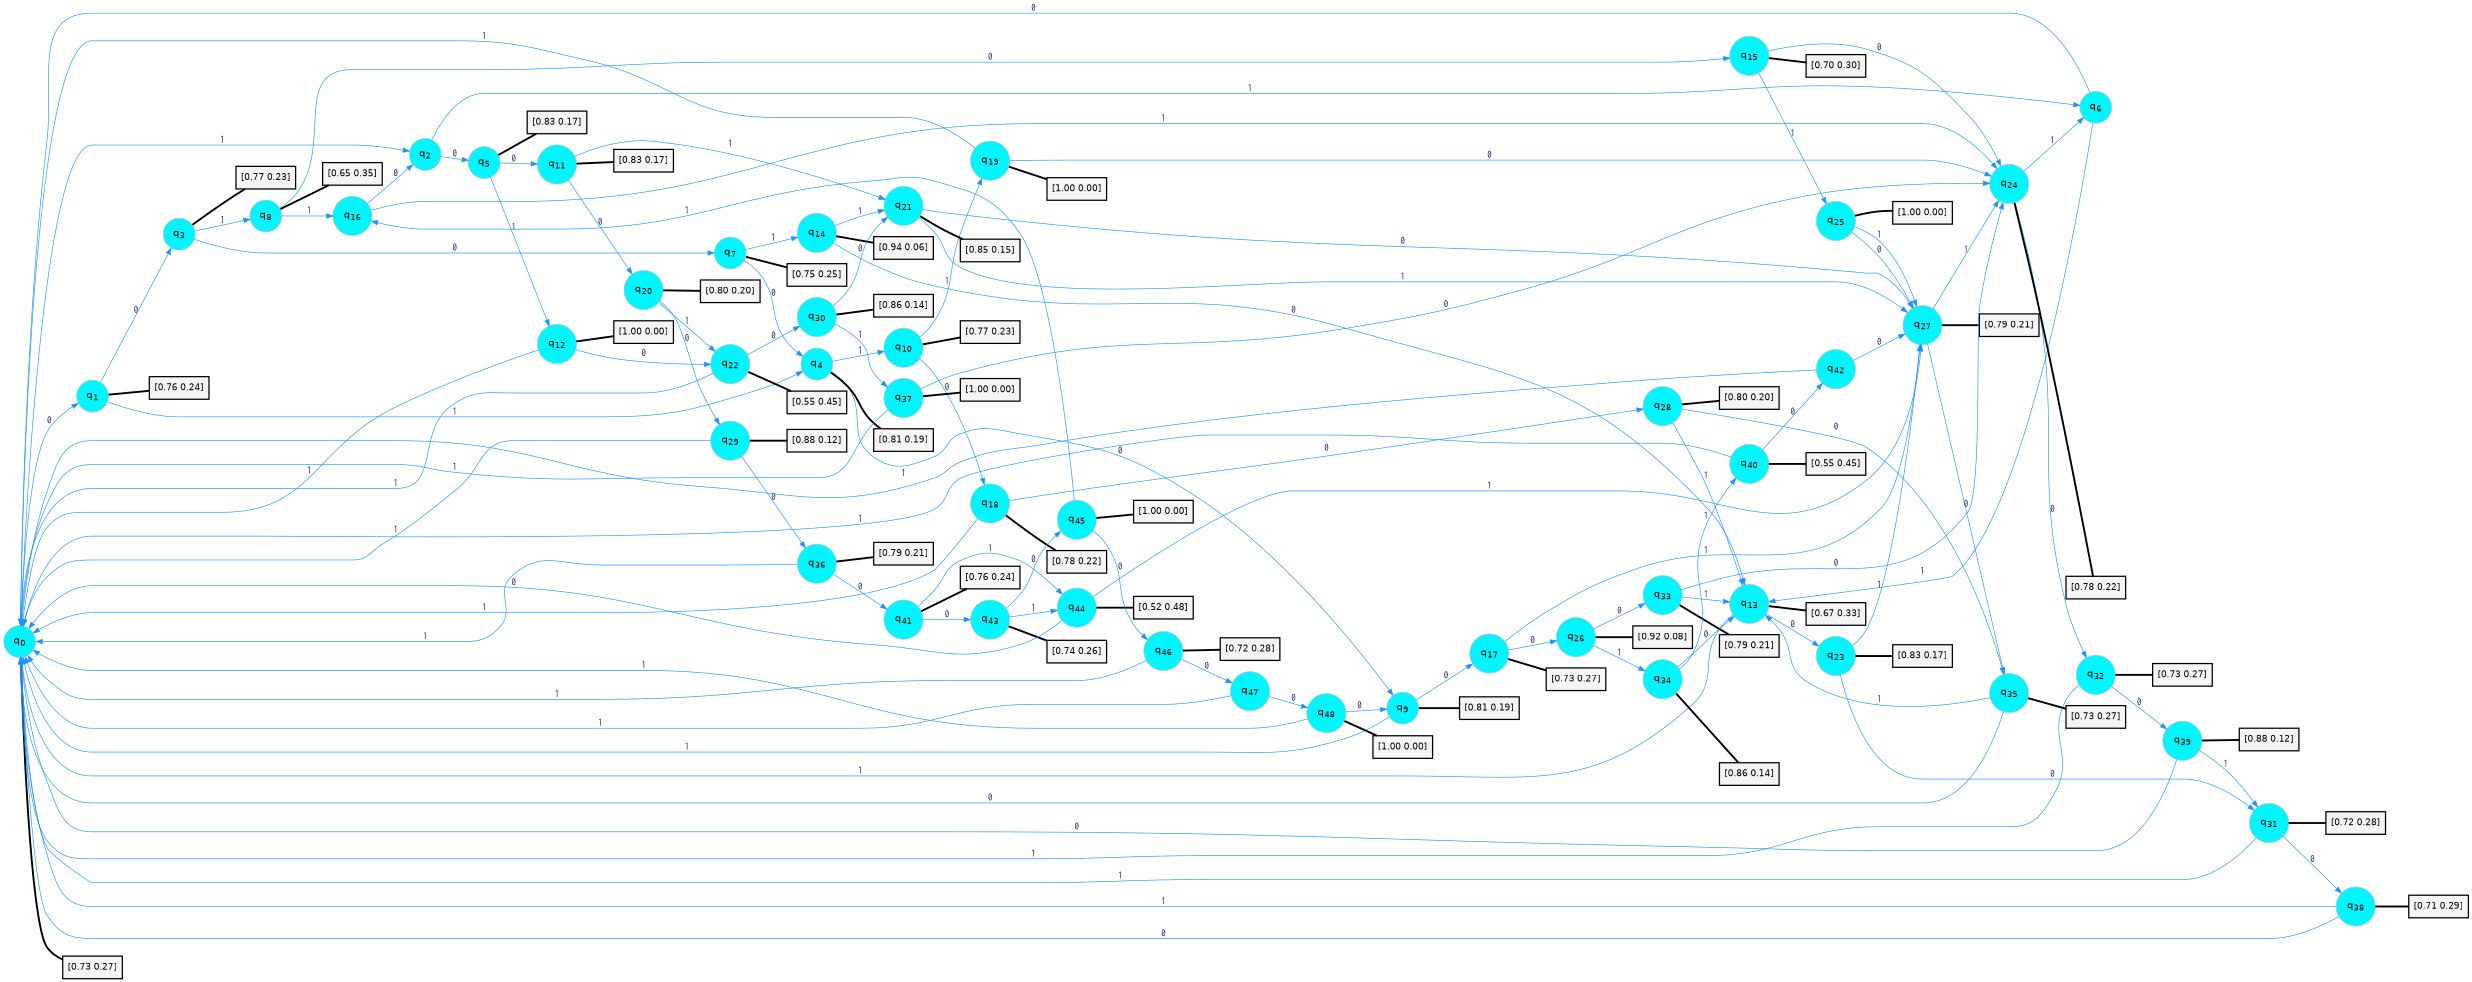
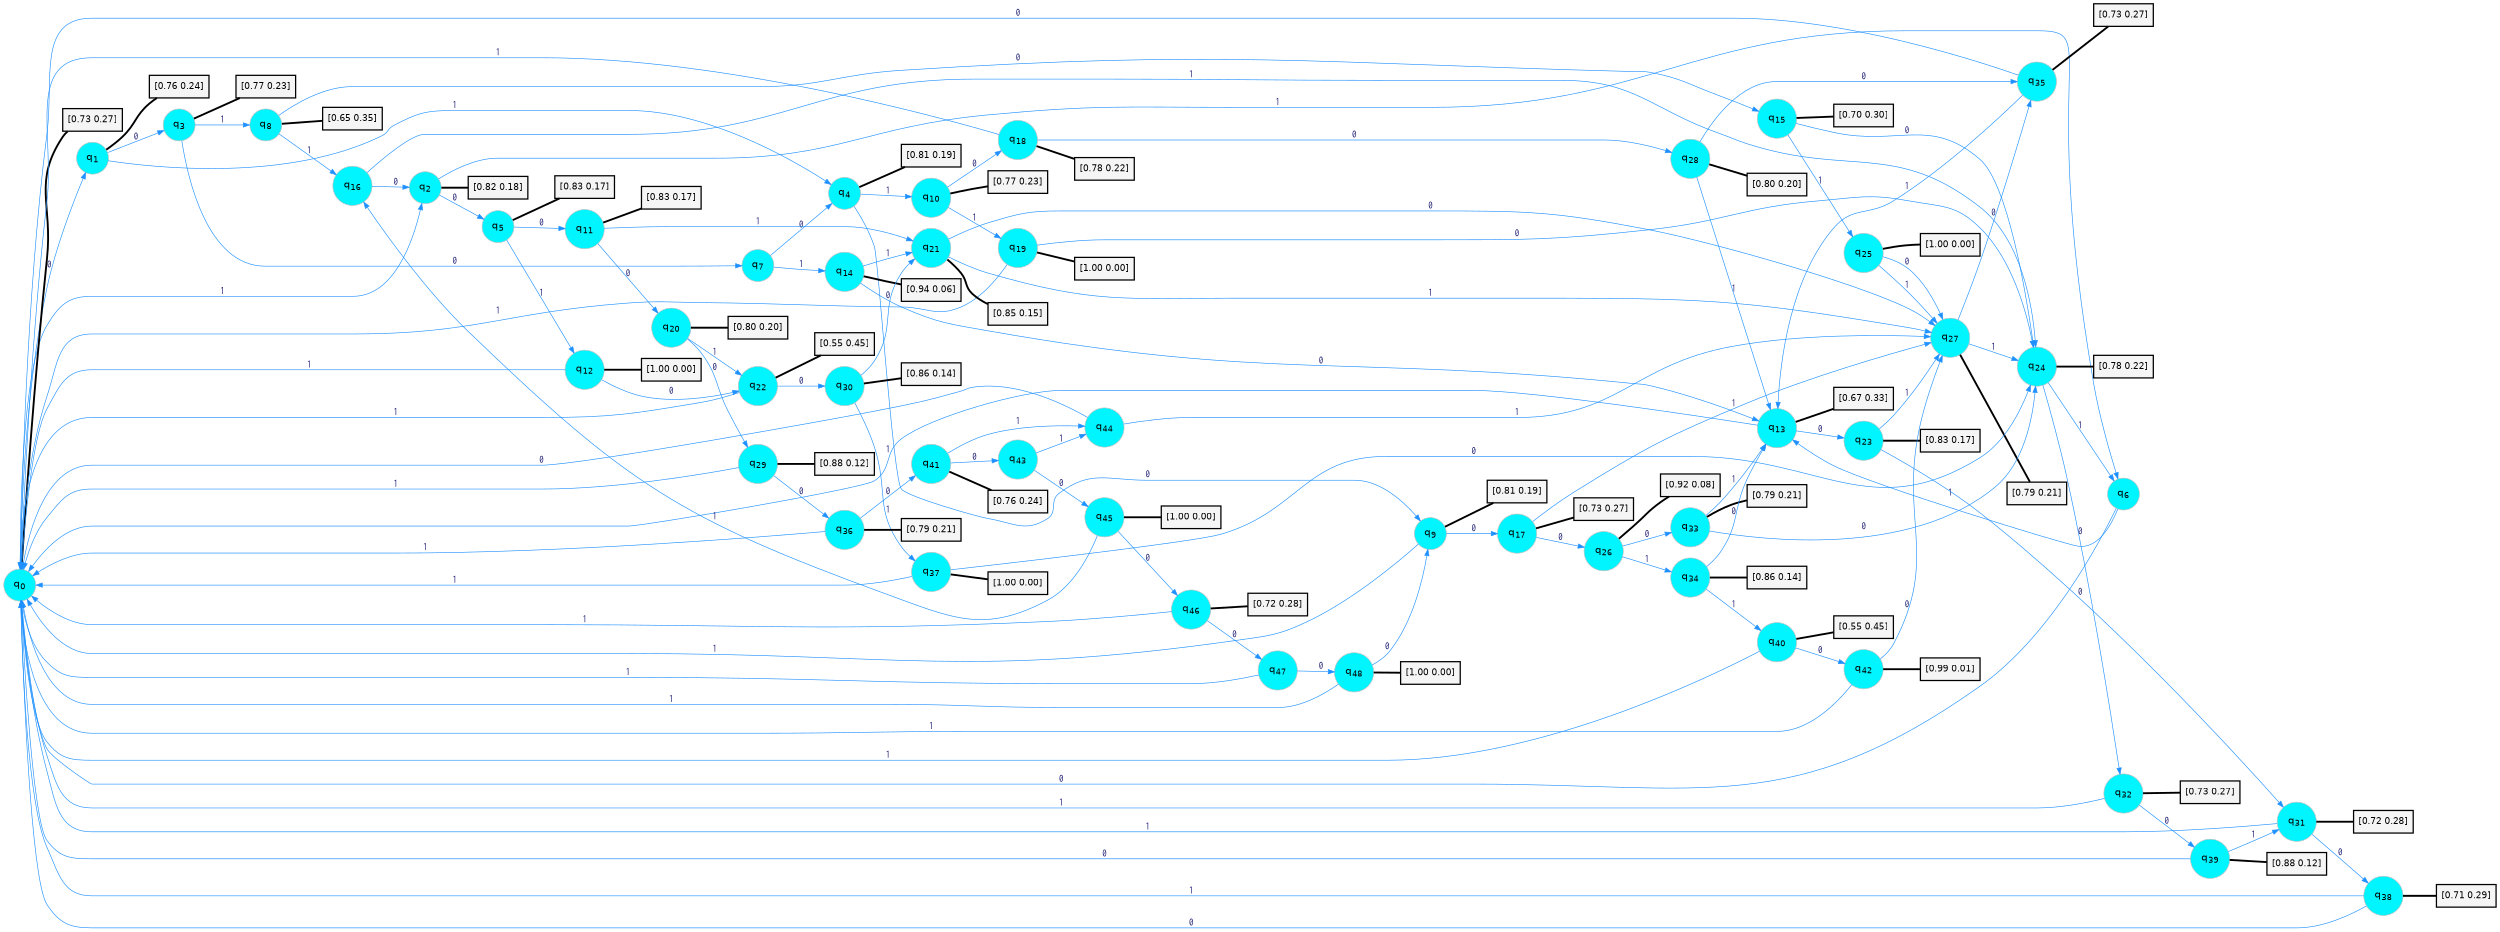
  digraph {
    rankdir=LR
    node [color=gray fillcolor=turquoise1 fontcolor=black fontname=Helvetica fontsize=16 fontweight=bold shape=circle style=filled]
    edge [arrowsize=1 color=dodgerblue1 fontcolor=midnightblue fontname=courier fontweight=bold penwidth=1 style=solid weight=20]
    n1 [label=<q<SUB>0</SUB>>]
    n2 [label=<q<SUB>1</SUB>>]
    n3 [label=<q<SUB>2</SUB>>]
    n4 [color=black fillcolor=whitesmoke fontsize=14 label="[0.73 0.27]" penwidth=2 shape=box]
    n5 [label=<q<SUB>3</SUB>>]
    n6 [label=<q<SUB>4</SUB>>]
    n7 [color=black fillcolor=whitesmoke fontsize=14 label="[0.76 0.24]" penwidth=2 shape=box]
    n8 [label=<q<SUB>5</SUB>>]
    n9 [label=<q<SUB>6</SUB>>]
+   n10 [color=black fillcolor=whitesmoke fontsize=14 label="[0.82 0.18]" penwidth=2 shape=box]
    n11 [label=<q<SUB>7</SUB>>]
    n12 [label=<q<SUB>8</SUB>>]
    n13 [color=black fillcolor=whitesmoke fontsize=14 label="[0.77 0.23]" penwidth=2 shape=box]
    n14 [label=<q<SUB>9</SUB>>]
    n15 [label=<q<SUB>10</SUB>>]
    n16 [color=black fillcolor=whitesmoke fontsize=14 label="[0.81 0.19]" penwidth=2 shape=box]
    n17 [label=<q<SUB>11</SUB>>]
    n18 [label=<q<SUB>12</SUB>>]
    n19 [color=black fillcolor=whitesmoke fontsize=14 label="[0.83 0.17]" penwidth=2 shape=box]
    n20 [label=<q<SUB>13</SUB>>]
    n21 [label=<q<SUB>14</SUB>>]
-   n22 [color=black fillcolor=whitesmoke fontsize=14 label="[0.75 0.25]" penwidth=2 shape=box]
    n23 [label=<q<SUB>15</SUB>>]
    n24 [label=<q<SUB>16</SUB>>]
    n25 [color=black fillcolor=whitesmoke fontsize=14 label="[0.65 0.35]" penwidth=2 shape=box]
    n26 [label=<q<SUB>17</SUB>>]
    n27 [color=black fillcolor=whitesmoke fontsize=14 label="[0.81 0.19]" penwidth=2 shape=box]
    n28 [label=<q<SUB>18</SUB>>]
    n29 [label=<q<SUB>19</SUB>>]
    n30 [color=black fillcolor=whitesmoke fontsize=14 label="[0.77 0.23]" penwidth=2 shape=box]
    n31 [label=<q<SUB>20</SUB>>]
    n32 [label=<q<SUB>21</SUB>>]
    n33 [color=black fillcolor=whitesmoke fontsize=14 label="[0.83 0.17]" penwidth=2 shape=box]
    n34 [label=<q<SUB>22</SUB>>]
    n35 [color=black fillcolor=whitesmoke fontsize=14 label="[1.00 0.00]" penwidth=2 shape=box]
    n36 [label=<q<SUB>23</SUB>>]
    n37 [color=black fillcolor=whitesmoke fontsize=14 label="[0.67 0.33]" penwidth=2 shape=box]
    n38 [color=black fillcolor=whitesmoke fontsize=14 label="[0.94 0.06]" penwidth=2 shape=box]
    n39 [label=<q<SUB>24</SUB>>]
    n40 [label=<q<SUB>25</SUB>>]
    n41 [color=black fillcolor=whitesmoke fontsize=14 label="[0.70 0.30]" penwidth=2 shape=box]
    n42 [label=<q<SUB>26</SUB>>]
    n43 [label=<q<SUB>27</SUB>>]
    n44 [color=black fillcolor=whitesmoke fontsize=14 label="[0.73 0.27]" penwidth=2 shape=box]
    n45 [label=<q<SUB>28</SUB>>]
    n46 [color=black fillcolor=whitesmoke fontsize=14 label="[0.78 0.22]" penwidth=2 shape=box]
    n47 [color=black fillcolor=whitesmoke fontsize=14 label="[1.00 0.00]" penwidth=2 shape=box]
    n48 [label=<q<SUB>29</SUB>>]
    n49 [color=black fillcolor=whitesmoke fontsize=14 label="[0.80 0.20]" penwidth=2 shape=box]
    n50 [color=black fillcolor=whitesmoke fontsize=14 label="[0.85 0.15]" penwidth=2 shape=box]
    n51 [label=<q<SUB>30</SUB>>]
    n52 [color=black fillcolor=whitesmoke fontsize=14 label="[0.55 0.45]" penwidth=2 shape=box]
    n53 [label=<q<SUB>31</SUB>>]
    n54 [color=black fillcolor=whitesmoke fontsize=14 label="[0.83 0.17]" penwidth=2 shape=box]
    n55 [label=<q<SUB>32</SUB>>]
    n56 [color=black fillcolor=whitesmoke fontsize=14 label="[0.78 0.22]" penwidth=2 shape=box]
    n57 [color=black fillcolor=whitesmoke fontsize=14 label="[1.00 0.00]" penwidth=2 shape=box]
    n58 [label=<q<SUB>33</SUB>>]
    n59 [label=<q<SUB>34</SUB>>]
    n60 [color=black fillcolor=whitesmoke fontsize=14 label="[0.92 0.08]" penwidth=2 shape=box]
    n61 [label=<q<SUB>35</SUB>>]
    n62 [color=black fillcolor=whitesmoke fontsize=14 label="[0.79 0.21]" penwidth=2 shape=box]
    n63 [color=black fillcolor=whitesmoke fontsize=14 label="[0.80 0.20]" penwidth=2 shape=box]
    n64 [label=<q<SUB>36</SUB>>]
    n65 [color=black fillcolor=whitesmoke fontsize=14 label="[0.88 0.12]" penwidth=2 shape=box]
    n66 [label=<q<SUB>37</SUB>>]
    n67 [color=black fillcolor=whitesmoke fontsize=14 label="[0.86 0.14]" penwidth=2 shape=box]
    n68 [label=<q<SUB>38</SUB>>]
    n69 [color=black fillcolor=whitesmoke fontsize=14 label="[0.72 0.28]" penwidth=2 shape=box]
    n70 [label=<q<SUB>39</SUB>>]
    n71 [color=black fillcolor=whitesmoke fontsize=14 label="[0.73 0.27]" penwidth=2 shape=box]
    n72 [color=black fillcolor=whitesmoke fontsize=14 label="[0.79 0.21]" penwidth=2 shape=box]
    n73 [label=<q<SUB>40</SUB>>]
    n74 [color=black fillcolor=whitesmoke fontsize=14 label="[0.86 0.14]" penwidth=2 shape=box]
    n75 [color=black fillcolor=whitesmoke fontsize=14 label="[0.73 0.27]" penwidth=2 shape=box]
    n76 [label=<q<SUB>41</SUB>>]
    n77 [color=black fillcolor=whitesmoke fontsize=14 label="[0.79 0.21]" penwidth=2 shape=box]
    n78 [color=black fillcolor=whitesmoke fontsize=14 label="[1.00 0.00]" penwidth=2 shape=box]
    n79 [color=black fillcolor=whitesmoke fontsize=14 label="[0.71 0.29]" penwidth=2 shape=box]
    n80 [color=black fillcolor=whitesmoke fontsize=14 label="[0.88 0.12]" penwidth=2 shape=box]
    n81 [label=<q<SUB>42</SUB>>]
    n82 [color=black fillcolor=whitesmoke fontsize=14 label="[0.55 0.45]" penwidth=2 shape=box]
    n83 [label=<q<SUB>43</SUB>>]
    n84 [label=<q<SUB>44</SUB>>]
    n85 [color=black fillcolor=whitesmoke fontsize=14 label="[0.76 0.24]" penwidth=2 shape=box]
+   n86 [color=black fillcolor=whitesmoke fontsize=14 label="[0.99 0.01]" penwidth=2 shape=box]
    n87 [label=<q<SUB>45</SUB>>]
-   n88 [color=black fillcolor=whitesmoke fontsize=14 label="[0.74 0.26]" penwidth=2 shape=box]
-   n89 [color=black fillcolor=whitesmoke fontsize=14 label="[0.52 0.48]" penwidth=2 shape=box]
    n90 [label=<q<SUB>46</SUB>>]
    n91 [color=black fillcolor=whitesmoke fontsize=14 label="[1.00 0.00]" penwidth=2 shape=box]
    n92 [label=<q<SUB>47</SUB>>]
    n93 [color=black fillcolor=whitesmoke fontsize=14 label="[0.72 0.28]" penwidth=2 shape=box]
    n94 [label=<q<SUB>48</SUB>>]
    n95 [color=black fillcolor=whitesmoke fontsize=14 label="[1.00 0.00]" penwidth=2 shape=box]
    n1 -> n2 [label=0]
    n1 -> n3 [label=1]
    n1 -> n4 [arrowhead=none color=black penwidth=3]
    n2 -> n5 [label=0]
    n2 -> n6 [label=1]
    n2 -> n7 [arrowhead=none color=black penwidth=3]
    n3 -> n8 [label=0]
    n3 -> n9 [label=1]
+   n3 -> n10 [arrowhead=none color=black penwidth=3]
    n5 -> n11 [label=0]
    n5 -> n12 [label=1]
    n5 -> n13 [arrowhead=none color=black penwidth=3]
    n6 -> n14 [label=0]
    n6 -> n15 [label=1]
    n6 -> n16 [arrowhead=none color=black penwidth=3]
    n8 -> n17 [label=0]
    n8 -> n18 [label=1]
    n8 -> n19 [arrowhead=none color=black penwidth=3]
    n9 -> n1 [label=0]
    n9 -> n20 [label=1]
    n11 -> n6 [label=0]
    n11 -> n21 [label=1]
-   n11 -> n22 [arrowhead=none color=black penwidth=3]
    n12 -> n23 [label=0]
    n12 -> n24 [label=1]
    n12 -> n25 [arrowhead=none color=black penwidth=3]
    n14 -> n1 [label=1]
    n14 -> n26 [label=0]
    n14 -> n27 [arrowhead=none color=black penwidth=3]
    n15 -> n28 [label=0]
    n15 -> n29 [label=1]
    n15 -> n30 [arrowhead=none color=black penwidth=3]
    n17 -> n31 [label=0]
    n17 -> n32 [label=1]
    n17 -> n33 [arrowhead=none color=black penwidth=3]
    n18 -> n1 [label=1]
    n18 -> n34 [label=0]
    n18 -> n35 [arrowhead=none color=black penwidth=3]
    n20 -> n1 [label=1]
    n20 -> n36 [label=0]
    n20 -> n37 [arrowhead=none color=black penwidth=3]
    n21 -> n20 [label=0]
    n21 -> n32 [label=1]
    n21 -> n38 [arrowhead=none color=black penwidth=3]
    n23 -> n39 [label=0]
    n23 -> n40 [label=1]
    n23 -> n41 [arrowhead=none color=black penwidth=3]
    n24 -> n3 [label=0]
    n24 -> n39 [label=1]
    n26 -> n42 [label=0]
    n26 -> n43 [label=1]
    n26 -> n44 [arrowhead=none color=black penwidth=3]
    n28 -> n1 [label=1]
    n28 -> n45 [label=0]
    n28 -> n46 [arrowhead=none color=black penwidth=3]
    n29 -> n1 [label=1]
    n29 -> n39 [label=0]
    n29 -> n47 [arrowhead=none color=black penwidth=3]
    n31 -> n34 [label=1]
    n31 -> n48 [label=0]
    n31 -> n49 [arrowhead=none color=black penwidth=3]
    n32 -> n43 [label=0]
    n32 -> n43 [label=1]
    n32 -> n50 [arrowhead=none color=black penwidth=3]
    n34 -> n1 [label=1]
    n34 -> n51 [label=0]
    n34 -> n52 [arrowhead=none color=black penwidth=3]
    n36 -> n43 [label=1]
    n36 -> n53 [label=0]
    n36 -> n54 [arrowhead=none color=black penwidth=3]
    n39 -> n9 [label=1]
    n39 -> n55 [label=0]
    n39 -> n56 [arrowhead=none color=black penwidth=3]
    n40 -> n43 [label=0]
    n40 -> n43 [label=1]
    n40 -> n57 [arrowhead=none color=black penwidth=3]
    n42 -> n58 [label=0]
    n42 -> n59 [label=1]
    n42 -> n60 [arrowhead=none color=black penwidth=3]
    n43 -> n39 [label=1]
    n43 -> n61 [label=0]
    n43 -> n62 [arrowhead=none color=black penwidth=3]
    n45 -> n20 [label=1]
    n45 -> n61 [label=0]
    n45 -> n63 [arrowhead=none color=black penwidth=3]
    n48 -> n1 [label=1]
    n48 -> n64 [label=0]
    n48 -> n65 [arrowhead=none color=black penwidth=3]
    n51 -> n32 [label=0]
    n51 -> n66 [label=1]
    n51 -> n67 [arrowhead=none color=black penwidth=3]
    n53 -> n1 [label=1]
    n53 -> n68 [label=0]
    n53 -> n69 [arrowhead=none color=black penwidth=3]
    n55 -> n1 [label=1]
    n55 -> n70 [label=0]
    n55 -> n71 [arrowhead=none color=black penwidth=3]
    n58 -> n20 [label=1]
    n58 -> n39 [label=0]
    n58 -> n72 [arrowhead=none color=black penwidth=3]
    n59 -> n20 [label=0]
    n59 -> n73 [label=1]
    n59 -> n74 [arrowhead=none color=black penwidth=3]
    n61 -> n1 [label=0]
    n61 -> n20 [label=1]
    n61 -> n75 [arrowhead=none color=black penwidth=3]
    n64 -> n1 [label=1]
    n64 -> n76 [label=0]
    n64 -> n77 [arrowhead=none color=black penwidth=3]
    n66 -> n1 [label=1]
    n66 -> n39 [label=0]
    n66 -> n78 [arrowhead=none color=black penwidth=3]
    n68 -> n1 [label=0]
    n68 -> n1 [label=1]
    n68 -> n79 [arrowhead=none color=black penwidth=3]
    n70 -> n1 [label=0]
    n70 -> n53 [label=1]
    n70 -> n80 [arrowhead=none color=black penwidth=3]
    n73 -> n1 [label=1]
    n73 -> n81 [label=0]
    n73 -> n82 [arrowhead=none color=black penwidth=3]
    n76 -> n83 [label=0]
    n76 -> n84 [label=1]
    n76 -> n85 [arrowhead=none color=black penwidth=3]
    n81 -> n1 [label=1]
    n81 -> n43 [label=0]
+   n81 -> n86 [arrowhead=none color=black penwidth=3]
    n83 -> n84 [label=1]
    n83 -> n87 [label=0]
-   n83 -> n88 [arrowhead=none color=black penwidth=3]
    n84 -> n1 [label=0]
    n84 -> n43 [label=1]
-   n84 -> n89 [arrowhead=none color=black penwidth=3]
    n87 -> n24 [label=1]
    n87 -> n90 [label=0]
    n87 -> n91 [arrowhead=none color=black penwidth=3]
    n90 -> n1 [label=1]
    n90 -> n92 [label=0]
    n90 -> n93 [arrowhead=none color=black penwidth=3]
    n92 -> n1 [label=1]
    n92 -> n94 [label=0]
    n94 -> n1 [label=1]
    n94 -> n14 [label=0]
    n94 -> n95 [arrowhead=none color=black penwidth=3]
  }
